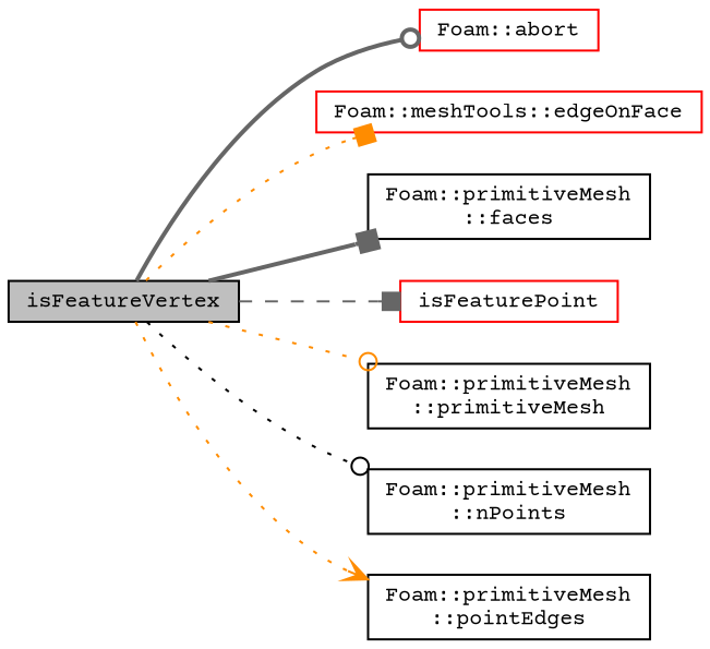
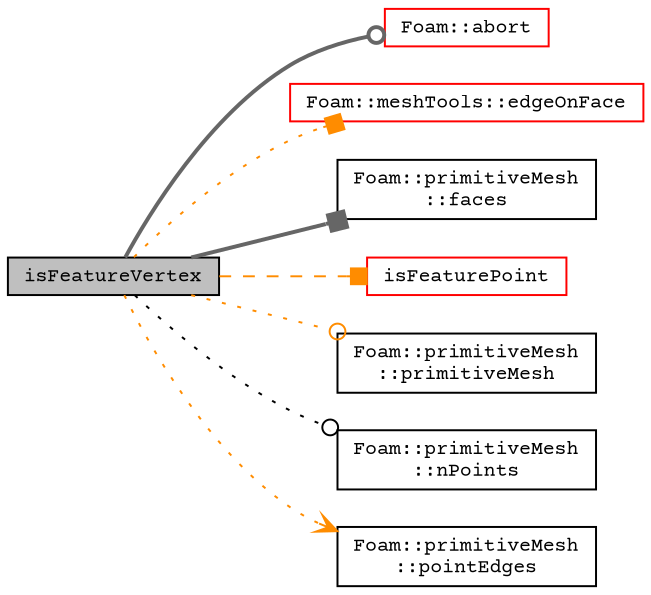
  digraph {
    fontname="Courier Prime"
    rankdir=LR
    node [color=black fontname="Courier Prime" fontsize=10 shape=record]
    edge [arrowhead=odot color=darkorange fontname="Courier Prime" fontsize=10 labelfontname=Helvetica labelfontsize=10 style=dotted]
    n1 [fillcolor=grey75 fontcolor=black height=0.2 label=isFeatureVertex style=filled width=0.4]
    n2 [color=red height=0.2 label="Foam::abort" width=0.4]
    n3 [color=red height=0.2 label="Foam::meshTools::edgeOnFace" width=0.4]
    n4 [height=0.2 label="Foam::primitiveMesh\l::faces" width=0.4]
    n5 [color=red height=0.2 label=isFeaturePoint width=0.4]
    n6 [height=0.2 label="Foam::primitiveMesh\l::primitiveMesh" width=0.4]
    n7 [height=0.2 label="Foam::primitiveMesh\l::nPoints" width=0.4]
    n8 [height=0.2 label="Foam::primitiveMesh\l::pointEdges" width=0.4]
    n1 -> n2 [color=gray40 style=bold]
    n1 -> n3 [arrowhead=box]
    n1 -> n4 [arrowhead=box color=gray40 style=bold]
-   n1 -> n5 [arrowhead=box color=gray40 style=dashed]
+   n1 -> n5 [arrowhead=box style=dashed]
    n1 -> n6
    n1 -> n7 [color=black]
    n1 -> n8 [arrowhead=vee]
  }
